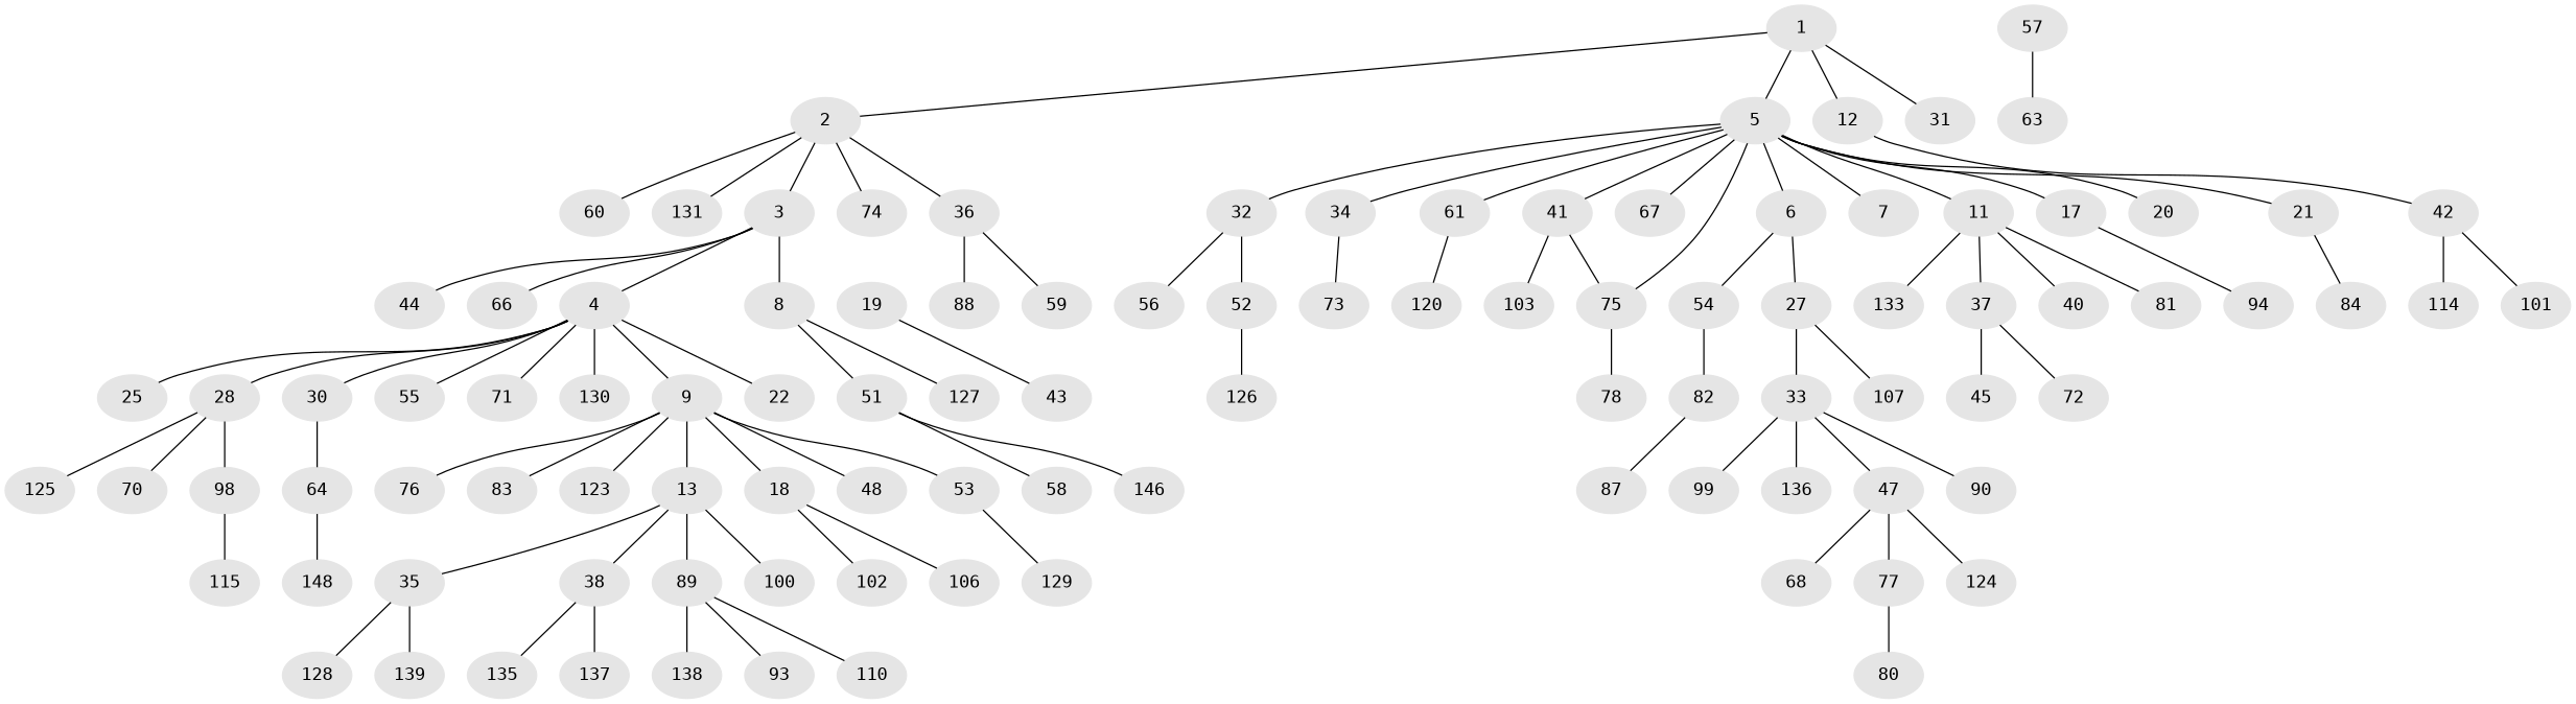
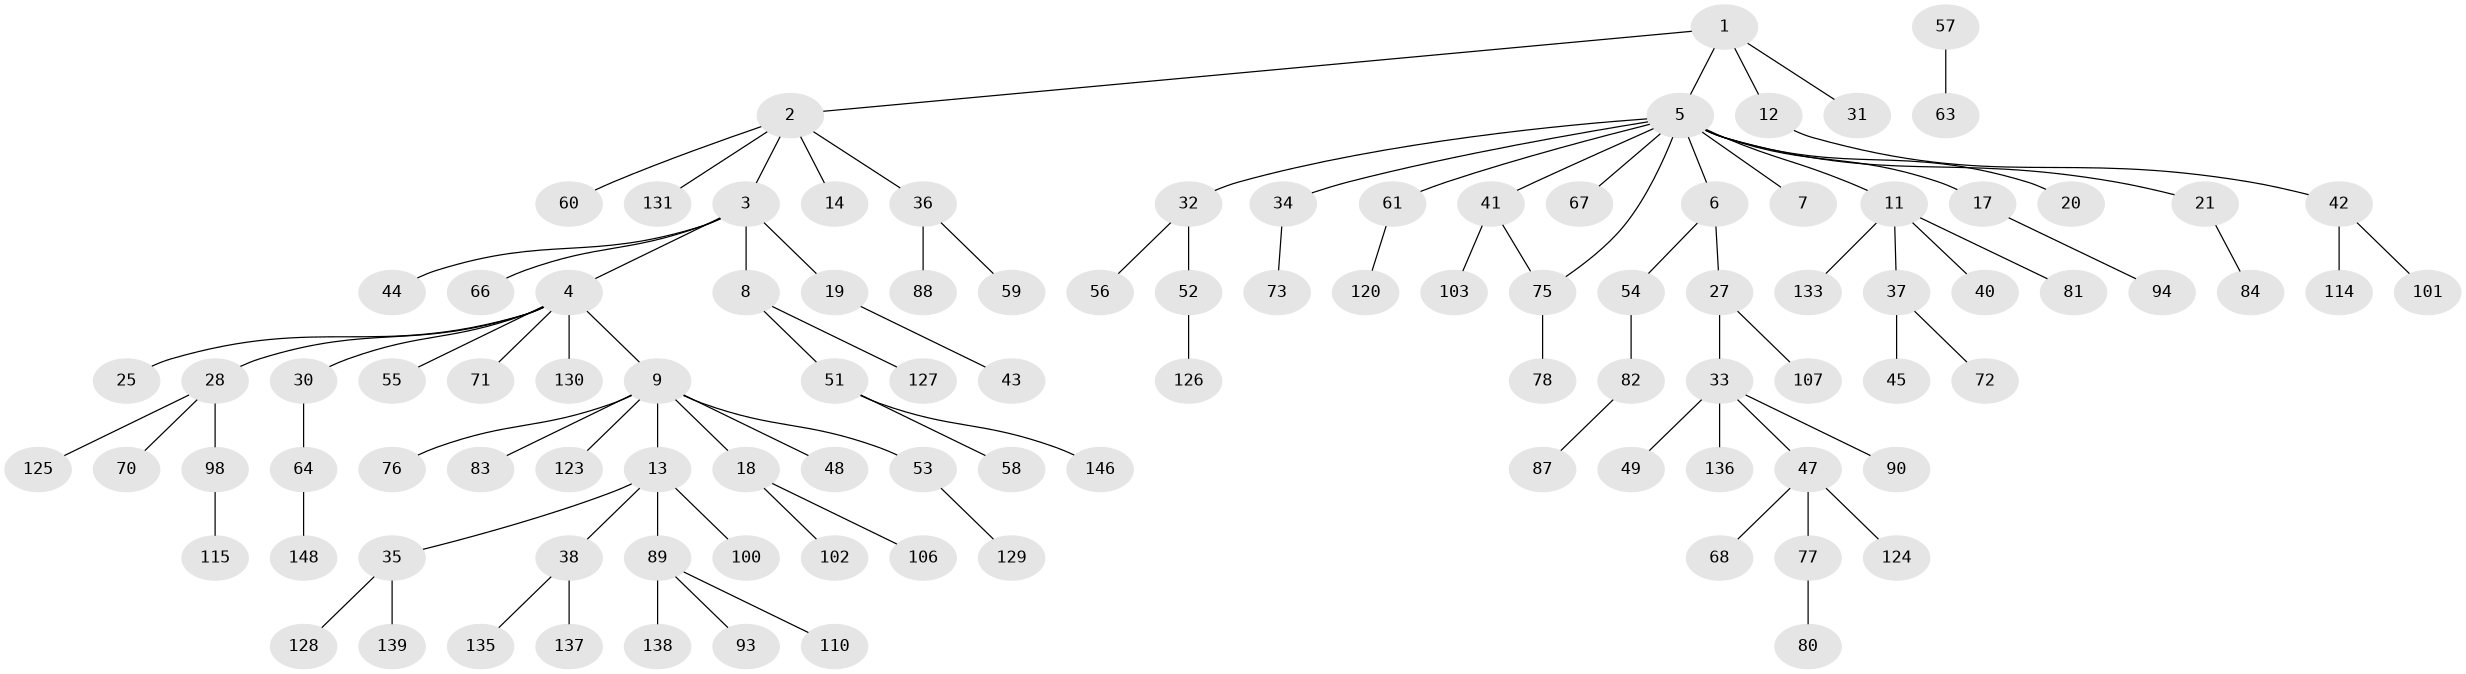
  graph {
    fontname="DejaVu Sans Mono"
    node [color=gray90 fontname="DejaVu Sans Mono" style=filled]
    edge [fontname="DejaVu Sans Mono"]
    1 [super="+85"]
    2
    5 [super="+10"]
    12 [super="+16"]
    31
    3 [super="+15"]
-   14 [label=74]
+   14
    36 [super="+145"]
    60 [super="+144"]
    131
    6
    7 [super="+49"]
    11 [super="+29"]
    17
    20
    21
    32
    34 [super="+47"]
    41
    61
    67
    75 [super="+95"]
    42
    4 [super="+23"]
    8 [super="+62"]
    19 [super="+118"]
    44
    66
    59
    88 [super="+96"]
    9 [super="+24"]
-   22
    25
    28 [super="+117"]
    30
    55 [super="+112"]
    71
    130
    51 [super="+122"]
    127
    43 [super="+79"]
    13 [super="+26"]
    18 [super="+92"]
    48 [super="+132"]
    53 [super="+113"]
    76
    83
    123
    70 [super="+74"]
    98 [super="+142"]
    125
    64 [super="+109"]
    27 [super="+50"]
    54 [super="+97"]
    37 [super="+39"]
    40
    81 [super="+121"]
    133
    94
    84 [super="+119"]
    52 [super="+65"]
    56
    73 [super="+91"]
    103
    57 [super="+140"]
    63
    120
    33
    107 [super="+116"]
    82
    58
    146
    35 [super="+134"]
    38 [super="+111"]
    89
    100
    102
    106
    129
    45
    72
    101
    114
    128
    139
    135
    137
    93 [super="+105"]
    110
    138
    n91 [label=47]
    90
-   99 [super="+143"]
+   99 [super="+143" label=49]
    136
    115 [super="+141"]
    148
    126
    68
    77 [super="+104"]
    124
    78 [super="+147"]
    80 [super="+108"]
    87
    1 -- 2
    1 -- 5
    1 -- 12
    1 -- 31
    2 -- 3
    2 -- 14
    2 -- 36
    2 -- 60
    2 -- 131
    5 -- 6
    5 -- 7
    5 -- 11
    5 -- 17
    5 -- 20
    5 -- 21
    5 -- 32
    5 -- 34
    5 -- 41
    5 -- 61
    5 -- 67
    5 -- 75
    12 -- 42
    3 -- 4
    3 -- 8
+   3 -- 19
    3 -- 44
    3 -- 66
    36 -- 59
    36 -- 88
    6 -- 27
    6 -- 54
    11 -- 37
    11 -- 40
    11 -- 81
    11 -- 133
    17 -- 94
    21 -- 84
    32 -- 52
    32 -- 56
    34 -- 73
    41 -- 75
    41 -- 103
    61 -- 120
    75 -- 78
    42 -- 101
    42 -- 114
    4 -- 9
-   4 -- 22
    4 -- 25
    4 -- 28
    4 -- 30
    4 -- 55
    4 -- 71
    4 -- 130
    8 -- 51
    8 -- 127
    19 -- 43
    9 -- 13
    9 -- 18
    9 -- 48
    9 -- 53
    9 -- 76
    9 -- 83
    9 -- 123
    28 -- 70
    28 -- 98
    28 -- 125
    30 -- 64
    51 -- 58
    51 -- 146
    13 -- 35
    13 -- 38
    13 -- 89
    13 -- 100
    18 -- 102
    18 -- 106
    53 -- 129
    98 -- 115
    64 -- 148
    27 -- 33
    27 -- 107
    54 -- 82
    37 -- 45
    37 -- 72
    52 -- 126
    57 -- 63
    33 -- n91
    33 -- 90
    33 -- 99
    33 -- 136
    82 -- 87
    35 -- 128
    35 -- 139
    38 -- 135
    38 -- 137
    89 -- 93
    89 -- 110
    89 -- 138
    n91 -- 68
    n91 -- 77
    n91 -- 124
    77 -- 80
  }
